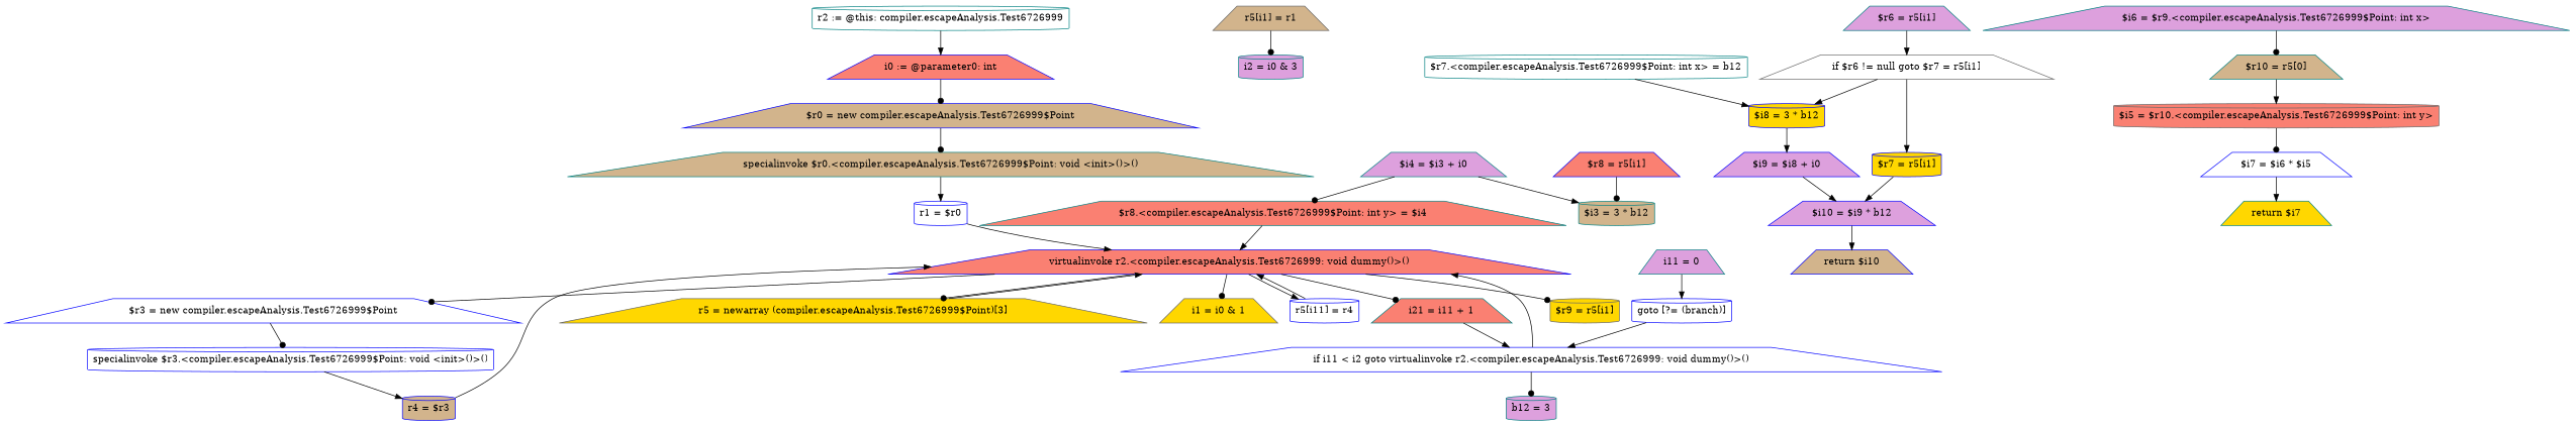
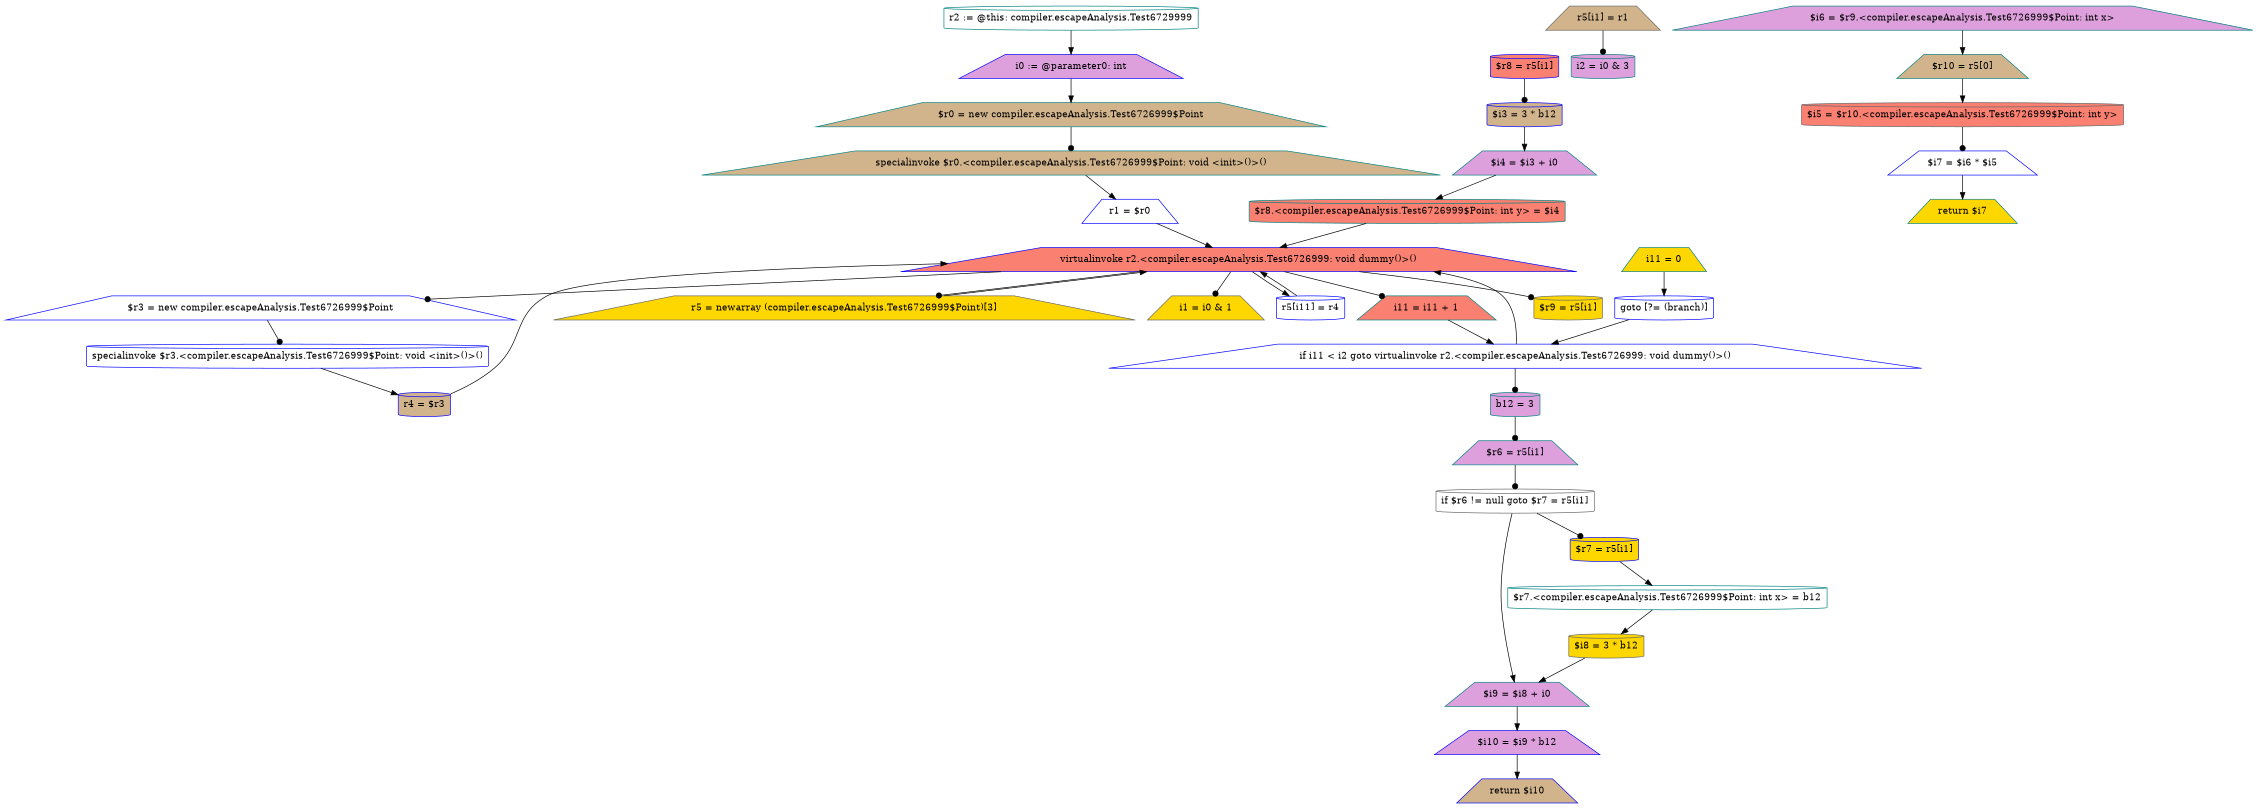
  digraph {
    node [color=blue fillcolor=white shape=trapezium style=filled]
    edge [arrowhead=normal]
-   "r2 := @this: compiler.escapeAnalysis.Test6726999" [color=teal shape=cylinder]
-   "i0 := @parameter0: int" [fillcolor=salmon]
-   "$r0 = new compiler.escapeAnalysis.Test6726999$Point" [fillcolor=tan]
+   "r2 := @this: compiler.escapeAnalysis.Test6726999" [color=teal shape=cylinder label="r2 := @this: compiler.escapeAnalysis.Test6729999"]
+   "i0 := @parameter0: int" [fillcolor=plum]
+   "$r0 = new compiler.escapeAnalysis.Test6726999$Point" [color=teal fillcolor=tan]
    "specialinvoke $r0.<compiler.escapeAnalysis.Test6726999$Point: void <init>()>()" [color=teal fillcolor=tan]
-   "r1 = $r0" [shape=cylinder]
+   "r1 = $r0"
    "virtualinvoke r2.<compiler.escapeAnalysis.Test6726999: void dummy()>()" [fillcolor=salmon]
    "$r3 = new compiler.escapeAnalysis.Test6726999$Point"
    "r5 = newarray (compiler.escapeAnalysis.Test6726999$Point)[3]" [color=gray40 fillcolor=gold]
    "i1 = i0 & 1" [color=gray40 fillcolor=gold]
    "r5[i11] = r4" [shape=cylinder]
-   "i11 = i11 + 1" [color=teal fillcolor=salmon label="i21 = i11 + 1"]
+   "i11 = i11 + 1" [color=teal fillcolor=salmon]
    "$r9 = r5[i1]" [color=gray40 fillcolor=gold shape=cylinder]
    "specialinvoke $r3.<compiler.escapeAnalysis.Test6726999$Point: void <init>()>()" [shape=cylinder]
    "if i11 < i2 goto virtualinvoke r2.<compiler.escapeAnalysis.Test6726999: void dummy()>()"
    "r4 = $r3" [fillcolor=tan shape=cylinder]
    "r5[i1] = r1" [color=gray40 fillcolor=tan]
    "i2 = i0 & 3" [color=teal fillcolor=plum shape=cylinder]
-   "i11 = 0" [color=teal fillcolor=plum]
+   "i11 = 0" [color=teal fillcolor=gold]
    "goto [?= (branch)]" [shape=cylinder]
    "b12 = 3" [color=teal fillcolor=plum shape=cylinder]
    "$r6 = r5[i1]" [color=teal fillcolor=plum]
-   "if $r6 != null goto $r7 = r5[i1]" [color=gray40]
-   "$i8 = 3 * b12" [fillcolor=gold shape=cylinder]
+   "if $r6 != null goto $r7 = r5[i1]" [color=gray40 shape=cylinder]
+   "$i8 = 3 * b12" [color=gray40 fillcolor=gold shape=cylinder]
    "$r7 = r5[i1]" [fillcolor=gold shape=cylinder]
-   "$i9 = $i8 + i0" [fillcolor=plum]
+   "$i9 = $i8 + i0" [color=teal fillcolor=plum]
    "$r7.<compiler.escapeAnalysis.Test6726999$Point: int x> = b12" [color=teal shape=cylinder]
    "$i10 = $i9 * b12" [fillcolor=plum]
    "return $i10" [fillcolor=tan]
-   "$r8 = r5[i1]" [fillcolor=salmon]
-   "$i3 = 3 * b12" [color=teal fillcolor=tan shape=cylinder]
+   "$r8 = r5[i1]" [fillcolor=salmon shape=cylinder]
+   "$i3 = 3 * b12" [fillcolor=tan shape=cylinder]
    "$i4 = $i3 + i0" [color=teal fillcolor=plum]
-   "$r8.<compiler.escapeAnalysis.Test6726999$Point: int y> = $i4" [color=teal fillcolor=salmon]
+   "$r8.<compiler.escapeAnalysis.Test6726999$Point: int y> = $i4" [color=teal fillcolor=salmon shape=cylinder]
    "$i6 = $r9.<compiler.escapeAnalysis.Test6726999$Point: int x>" [color=teal fillcolor=plum]
    "$r10 = r5[0]" [color=teal fillcolor=tan]
    "$i5 = $r10.<compiler.escapeAnalysis.Test6726999$Point: int y>" [color=gray40 fillcolor=salmon shape=cylinder]
    "$i7 = $i6 * $i5"
    "return $i7" [color=teal fillcolor=gold]
    "r2 := @this: compiler.escapeAnalysis.Test6726999" -> "i0 := @parameter0: int"
-   "i0 := @parameter0: int" -> "$r0 = new compiler.escapeAnalysis.Test6726999$Point" [arrowhead=dot]
+   "i0 := @parameter0: int" -> "$r0 = new compiler.escapeAnalysis.Test6726999$Point"
    "$r0 = new compiler.escapeAnalysis.Test6726999$Point" -> "specialinvoke $r0.<compiler.escapeAnalysis.Test6726999$Point: void <init>()>()" [arrowhead=dot]
    "specialinvoke $r0.<compiler.escapeAnalysis.Test6726999$Point: void <init>()>()" -> "r1 = $r0"
    "r1 = $r0" -> "virtualinvoke r2.<compiler.escapeAnalysis.Test6726999: void dummy()>()"
    "virtualinvoke r2.<compiler.escapeAnalysis.Test6726999: void dummy()>()" -> "$r3 = new compiler.escapeAnalysis.Test6726999$Point" [arrowhead=dot]
    "virtualinvoke r2.<compiler.escapeAnalysis.Test6726999: void dummy()>()" -> "r5 = newarray (compiler.escapeAnalysis.Test6726999$Point)[3]" [arrowhead=dot]
    "virtualinvoke r2.<compiler.escapeAnalysis.Test6726999: void dummy()>()" -> "i1 = i0 & 1" [arrowhead=dot]
    "virtualinvoke r2.<compiler.escapeAnalysis.Test6726999: void dummy()>()" -> "r5[i11] = r4"
    "virtualinvoke r2.<compiler.escapeAnalysis.Test6726999: void dummy()>()" -> "i11 = i11 + 1" [arrowhead=dot]
    "virtualinvoke r2.<compiler.escapeAnalysis.Test6726999: void dummy()>()" -> "$r9 = r5[i1]" [arrowhead=dot]
    "$r3 = new compiler.escapeAnalysis.Test6726999$Point" -> "specialinvoke $r3.<compiler.escapeAnalysis.Test6726999$Point: void <init>()>()" [arrowhead=dot]
    "r5 = newarray (compiler.escapeAnalysis.Test6726999$Point)[3]" -> "virtualinvoke r2.<compiler.escapeAnalysis.Test6726999: void dummy()>()"
    "r5[i11] = r4" -> "virtualinvoke r2.<compiler.escapeAnalysis.Test6726999: void dummy()>()"
    "i11 = i11 + 1" -> "if i11 < i2 goto virtualinvoke r2.<compiler.escapeAnalysis.Test6726999: void dummy()>()"
    "specialinvoke $r3.<compiler.escapeAnalysis.Test6726999$Point: void <init>()>()" -> "r4 = $r3"
    "if i11 < i2 goto virtualinvoke r2.<compiler.escapeAnalysis.Test6726999: void dummy()>()" -> "virtualinvoke r2.<compiler.escapeAnalysis.Test6726999: void dummy()>()"
    "if i11 < i2 goto virtualinvoke r2.<compiler.escapeAnalysis.Test6726999: void dummy()>()" -> "b12 = 3" [arrowhead=dot]
    "r4 = $r3" -> "virtualinvoke r2.<compiler.escapeAnalysis.Test6726999: void dummy()>()"
    "r5[i1] = r1" -> "i2 = i0 & 3" [arrowhead=dot]
    "i11 = 0" -> "goto [?= (branch)]"
    "goto [?= (branch)]" -> "if i11 < i2 goto virtualinvoke r2.<compiler.escapeAnalysis.Test6726999: void dummy()>()"
-   "$r6 = r5[i1]" -> "if $r6 != null goto $r7 = r5[i1]"
-   "if $r6 != null goto $r7 = r5[i1]" -> "$i8 = 3 * b12"
-   "if $r6 != null goto $r7 = r5[i1]" -> "$r7 = r5[i1]"
+   "b12 = 3" -> "$r6 = r5[i1]" [arrowhead=dot]
+   "$r6 = r5[i1]" -> "if $r6 != null goto $r7 = r5[i1]" [arrowhead=dot]
+   "if $r6 != null goto $r7 = r5[i1]" -> "$i9 = $i8 + i0"
+   "if $r6 != null goto $r7 = r5[i1]" -> "$r7 = r5[i1]" [arrowhead=dot]
    "$i8 = 3 * b12" -> "$i9 = $i8 + i0"
-   "$r7 = r5[i1]" -> "$i10 = $i9 * b12"
+   "$r7 = r5[i1]" -> "$r7.<compiler.escapeAnalysis.Test6726999$Point: int x> = b12"
    "$i9 = $i8 + i0" -> "$i10 = $i9 * b12"
    "$r7.<compiler.escapeAnalysis.Test6726999$Point: int x> = b12" -> "$i8 = 3 * b12"
    "$i10 = $i9 * b12" -> "return $i10"
    "$r8 = r5[i1]" -> "$i3 = 3 * b12" [arrowhead=dot]
-   "$i4 = $i3 + i0" -> "$i3 = 3 * b12"
-   "$i4 = $i3 + i0" -> "$r8.<compiler.escapeAnalysis.Test6726999$Point: int y> = $i4" [arrowhead=dot]
+   "$i3 = 3 * b12" -> "$i4 = $i3 + i0"
+   "$i4 = $i3 + i0" -> "$r8.<compiler.escapeAnalysis.Test6726999$Point: int y> = $i4"
    "$r8.<compiler.escapeAnalysis.Test6726999$Point: int y> = $i4" -> "virtualinvoke r2.<compiler.escapeAnalysis.Test6726999: void dummy()>()"
-   "$i6 = $r9.<compiler.escapeAnalysis.Test6726999$Point: int x>" -> "$r10 = r5[0]" [arrowhead=dot]
+   "$i6 = $r9.<compiler.escapeAnalysis.Test6726999$Point: int x>" -> "$r10 = r5[0]"
    "$r10 = r5[0]" -> "$i5 = $r10.<compiler.escapeAnalysis.Test6726999$Point: int y>"
    "$i5 = $r10.<compiler.escapeAnalysis.Test6726999$Point: int y>" -> "$i7 = $i6 * $i5" [arrowhead=dot]
    "$i7 = $i6 * $i5" -> "return $i7"
  }
